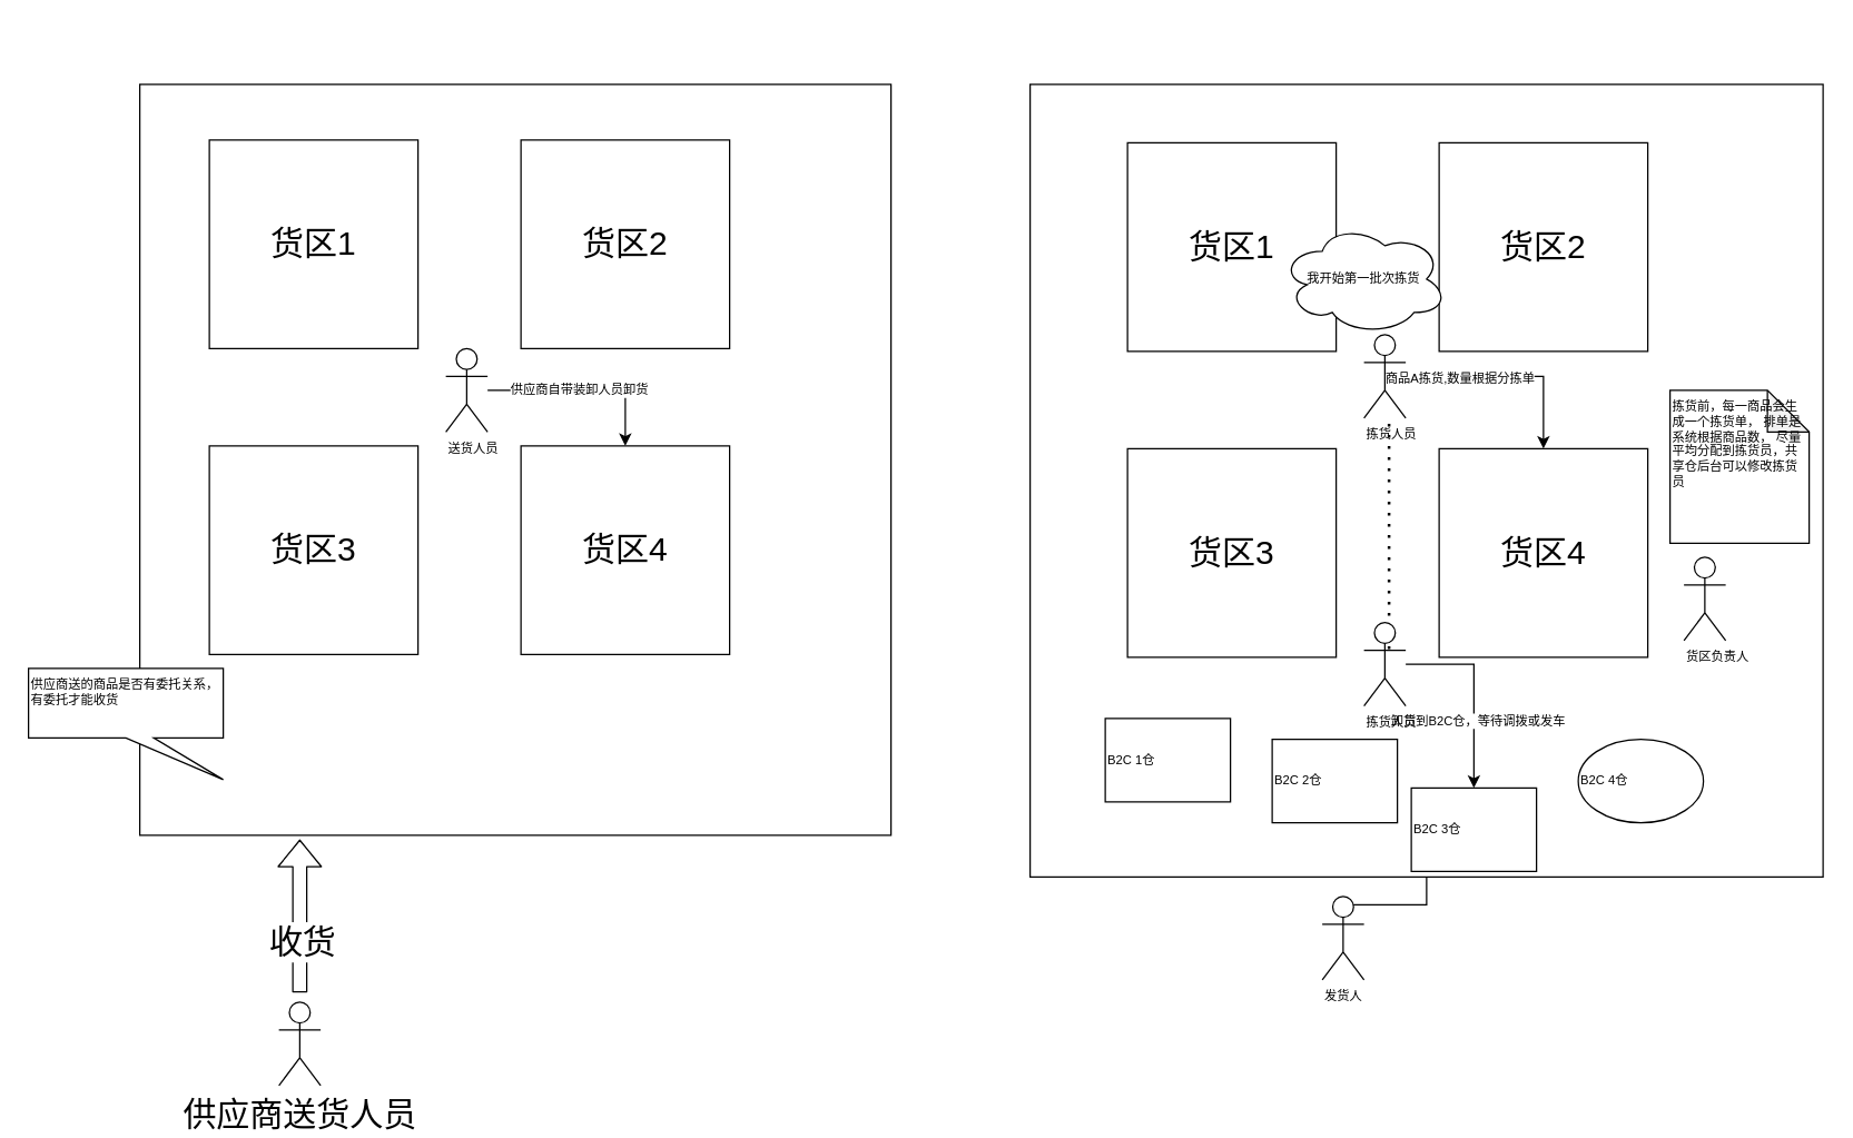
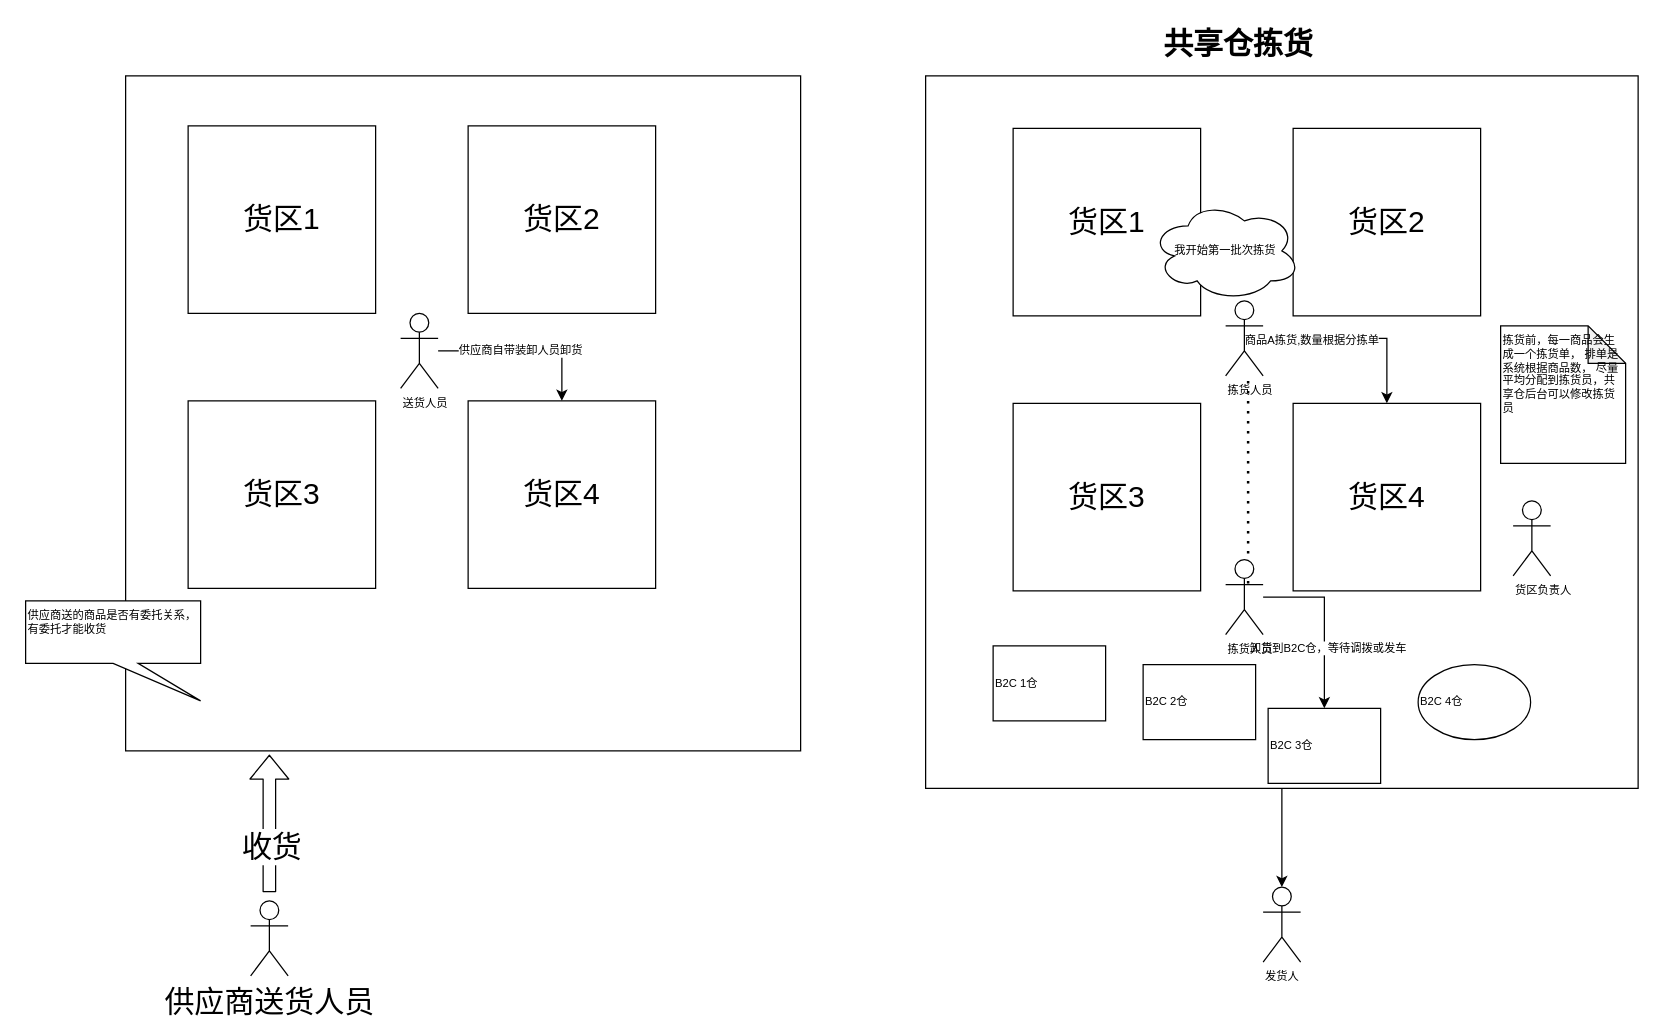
  <mxCell id="0" />
  <mxCell id="1" parent="0" />
  <mxCell id="2" value="" style="whiteSpace=wrap;html=1;aspect=fixed;textOpacity=0;" vertex="1" parent="1"><mxGeometry x="100" y="60" width="540" height="540" as="geometry" /></mxCell>
  <mxCell id="3" value="货区1" style="whiteSpace=wrap;html=1;aspect=fixed;fontSize=24;" vertex="1" parent="1"><mxGeometry x="150" y="100" width="150" height="150" as="geometry" /></mxCell>
  <mxCell id="4" value="货区2" style="whiteSpace=wrap;html=1;aspect=fixed;fontSize=24;" vertex="1" parent="1"><mxGeometry x="374" y="100" width="150" height="150" as="geometry" /></mxCell>
  <mxCell id="5" value="货区3" style="whiteSpace=wrap;html=1;aspect=fixed;fontSize=24;" vertex="1" parent="1"><mxGeometry x="150" y="320" width="150" height="150" as="geometry" /></mxCell>
  <mxCell id="6" value="货区4" style="whiteSpace=wrap;html=1;aspect=fixed;fontSize=24;" vertex="1" parent="1"><mxGeometry x="374" y="320" width="150" height="150" as="geometry" /></mxCell>
  <mxCell id="7" value="供应商送货人员" style="shape=umlActor;verticalLabelPosition=bottom;verticalAlign=top;html=1;outlineConnect=0;fontSize=24;" vertex="1" parent="1"><mxGeometry x="200" y="720" width="30" height="60" as="geometry" /></mxCell>
  <mxCell id="8" value="" style="shape=flexArrow;endArrow=classic;html=1;fontSize=24;" edge="1" parent="1"><mxGeometry width="50" height="50" relative="1" as="geometry"><mxPoint x="215" y="713" as="sourcePoint" /><mxPoint x="215" y="603" as="targetPoint" /></mxGeometry></mxCell>
  <mxCell id="9" value="收货" style="edgeLabel;html=1;align=center;verticalAlign=middle;resizable=0;points=[];fontSize=24;" vertex="1" connectable="0" parent="8"><mxGeometry x="-0.327" y="-1" relative="1" as="geometry"><mxPoint as="offset" /></mxGeometry></mxCell>
  <mxCell id="10" value="供应商送的商品是否有委托关系， 有委托才能收货" style="shape=callout;whiteSpace=wrap;html=1;perimeter=calloutPerimeter;fontSize=9;position2=1;align=left;verticalAlign=top;" vertex="1" parent="1"><mxGeometry x="20" y="480" width="140" height="80" as="geometry" /></mxCell>
  <mxCell id="11" value="" style="edgeStyle=orthogonalEdgeStyle;rounded=0;orthogonalLoop=1;jettySize=auto;html=1;fontSize=9;" edge="1" parent="1" source="13" target="6"><mxGeometry relative="1" as="geometry" /></mxCell>
  <mxCell id="12" value="供应商自带装卸人员卸货" style="edgeLabel;html=1;align=center;verticalAlign=middle;resizable=0;points=[];fontSize=9;" vertex="1" connectable="0" parent="11"><mxGeometry x="-0.065" y="1" relative="1" as="geometry"><mxPoint as="offset" /></mxGeometry></mxCell>
  <mxCell id="13" value="送货人员" style="shape=umlActor;verticalLabelPosition=bottom;verticalAlign=top;html=1;outlineConnect=0;fontSize=9;align=left;" vertex="1" parent="1"><mxGeometry x="320" y="250" width="30" height="60" as="geometry" /></mxCell>
  <mxCell id="14" style="edgeStyle=orthogonalEdgeStyle;rounded=0;orthogonalLoop=1;jettySize=auto;html=1;entryX=0.5;entryY=0;entryDx=0;entryDy=0;entryPerimeter=0;fontSize=9;" edge="1" parent="1" source="15" target="35"><mxGeometry relative="1" as="geometry" /></mxCell>
  <mxCell id="15" value="" style="whiteSpace=wrap;html=1;aspect=fixed;textOpacity=0;" vertex="1" parent="1"><mxGeometry x="740" y="60" width="570" height="570" as="geometry" /></mxCell>
+ <mxCell id="16" value="共享仓拣货" style="text;html=1;align=center;verticalAlign=middle;resizable=0;points=[];autosize=1;fontStyle=1;fontSize=24;" vertex="1" parent="1"><mxGeometry x="920" y="20" width="140" height="30" as="geometry" /></mxCell>
  <mxCell id="17" value="货区1" style="whiteSpace=wrap;html=1;aspect=fixed;fontSize=24;" vertex="1" parent="1"><mxGeometry x="810" y="102" width="150" height="150" as="geometry" /></mxCell>
  <mxCell id="18" value="货区2" style="whiteSpace=wrap;html=1;aspect=fixed;fontSize=24;" vertex="1" parent="1"><mxGeometry x="1034" y="102" width="150" height="150" as="geometry" /></mxCell>
  <mxCell id="19" value="货区3" style="whiteSpace=wrap;html=1;aspect=fixed;fontSize=24;" vertex="1" parent="1"><mxGeometry x="810" y="322" width="150" height="150" as="geometry" /></mxCell>
  <mxCell id="20" value="货区4" style="whiteSpace=wrap;html=1;aspect=fixed;fontSize=24;" vertex="1" parent="1"><mxGeometry x="1034" y="322" width="150" height="150" as="geometry" /></mxCell>
  <mxCell id="21" value="B2C 1仓" style="rounded=0;whiteSpace=wrap;html=1;fontSize=9;align=left;" vertex="1" parent="1"><mxGeometry x="794" y="516" width="90" height="60" as="geometry" /></mxCell>
  <mxCell id="22" value="B2C 2仓" style="rounded=0;whiteSpace=wrap;html=1;fontSize=9;align=left;" vertex="1" parent="1"><mxGeometry x="914" y="531" width="90" height="60" as="geometry" /></mxCell>
  <mxCell id="23" value="B2C 3仓" style="rounded=0;whiteSpace=wrap;html=1;fontSize=9;align=left;" vertex="1" parent="1"><mxGeometry x="1014" y="566" width="90" height="60" as="geometry" /></mxCell>
  <mxCell id="24" value="B2C 4仓" style="ellipse;whiteSpace=wrap;html=1;fontSize=9;align=left;" vertex="1" parent="1"><mxGeometry x="1134" y="531" width="90" height="60" as="geometry" /></mxCell>
  <mxCell id="25" value="" style="edgeStyle=orthogonalEdgeStyle;rounded=0;orthogonalLoop=1;jettySize=auto;html=1;fontSize=9;" edge="1" parent="1" source="27" target="20"><mxGeometry relative="1" as="geometry" /></mxCell>
  <mxCell id="26" value="商品A拣货,数量根据分拣单" style="edgeLabel;html=1;align=center;verticalAlign=middle;resizable=0;points=[];fontSize=9;" vertex="1" connectable="0" parent="25"><mxGeometry x="-0.497" y="-1" relative="1" as="geometry"><mxPoint as="offset" /></mxGeometry></mxCell>
  <mxCell id="27" value="拣货人员" style="shape=umlActor;verticalLabelPosition=bottom;verticalAlign=top;html=1;outlineConnect=0;fontSize=9;align=left;" vertex="1" parent="1"><mxGeometry x="980" y="240" width="30" height="60" as="geometry" /></mxCell>
  <mxCell id="28" value="货区负责人" style="shape=umlActor;verticalLabelPosition=bottom;verticalAlign=top;html=1;outlineConnect=0;fontSize=9;align=left;" vertex="1" parent="1"><mxGeometry x="1210" y="400" width="30" height="60" as="geometry" /></mxCell>
- <mxCell id="29" value="拣货前，每一商品会生成一个拣货单， 排单是系统根据商品数， 尽量平均分配到拣货员，共享仓后台可以修改拣货员" style="shape=note;whiteSpace=wrap;html=1;backgroundOutline=1;darkOpacity=0.05;fontSize=9;align=left;verticalAlign=top;" vertex="1" parent="1"><mxGeometry x="1200" y="280" width="100" height="110" as="geometry" /></mxCell>
+ <mxCell id="29" value="拣货前，每一商品会生成一个拣货单， 排单是系统根据商品数， 尽量平均分配到拣货员，共享仓后台可以修改拣货员" style="shape=note;whiteSpace=wrap;html=1;backgroundOutline=1;darkOpacity=0.05;fontSize=9;align=left;verticalAlign=top;" vertex="1" parent="1"><mxGeometry x="1200" y="260" width="100" height="110" as="geometry" /></mxCell>
  <mxCell id="30" value="我开始第一批次拣货" style="ellipse;shape=cloud;whiteSpace=wrap;html=1;fontSize=9;align=center;" vertex="1" parent="1"><mxGeometry x="920" y="160" width="120" height="80" as="geometry" /></mxCell>
  <mxCell id="31" value="" style="endArrow=none;dashed=1;html=1;dashPattern=1 3;strokeWidth=2;fontSize=9;" edge="1" parent="1"><mxGeometry width="50" height="50" relative="1" as="geometry"><mxPoint x="998" y="466" as="sourcePoint" /><mxPoint x="998" y="300" as="targetPoint" /></mxGeometry></mxCell>
  <mxCell id="32" value="" style="edgeStyle=orthogonalEdgeStyle;rounded=0;orthogonalLoop=1;jettySize=auto;html=1;fontSize=9;" edge="1" parent="1" source="34" target="23"><mxGeometry relative="1" as="geometry" /></mxCell>
  <mxCell id="33" value="卸货到B2C仓，等待调拨或发车" style="edgeLabel;html=1;align=center;verticalAlign=middle;resizable=0;points=[];fontSize=9;" vertex="1" connectable="0" parent="32"><mxGeometry x="0.026" y="-18" relative="1" as="geometry"><mxPoint x="20" y="18" as="offset" /></mxGeometry></mxCell>
  <mxCell id="34" value="拣货人员" style="shape=umlActor;verticalLabelPosition=bottom;verticalAlign=top;html=1;outlineConnect=0;fontSize=9;align=left;" vertex="1" parent="1"><mxGeometry x="980" y="447" width="30" height="60" as="geometry" /></mxCell>
- <mxCell id="35" value="发货人" style="shape=umlActor;verticalLabelPosition=bottom;verticalAlign=top;html=1;outlineConnect=0;fontSize=9;align=left;" vertex="1" parent="1"><mxGeometry x="950" y="644" width="30" height="60" as="geometry" /></mxCell>
+ <mxCell id="35" value="发货人" style="shape=umlActor;verticalLabelPosition=bottom;verticalAlign=top;html=1;outlineConnect=0;fontSize=9;align=left;" vertex="1" parent="1"><mxGeometry x="1010" y="709" width="30" height="60" as="geometry" /></mxCell>
